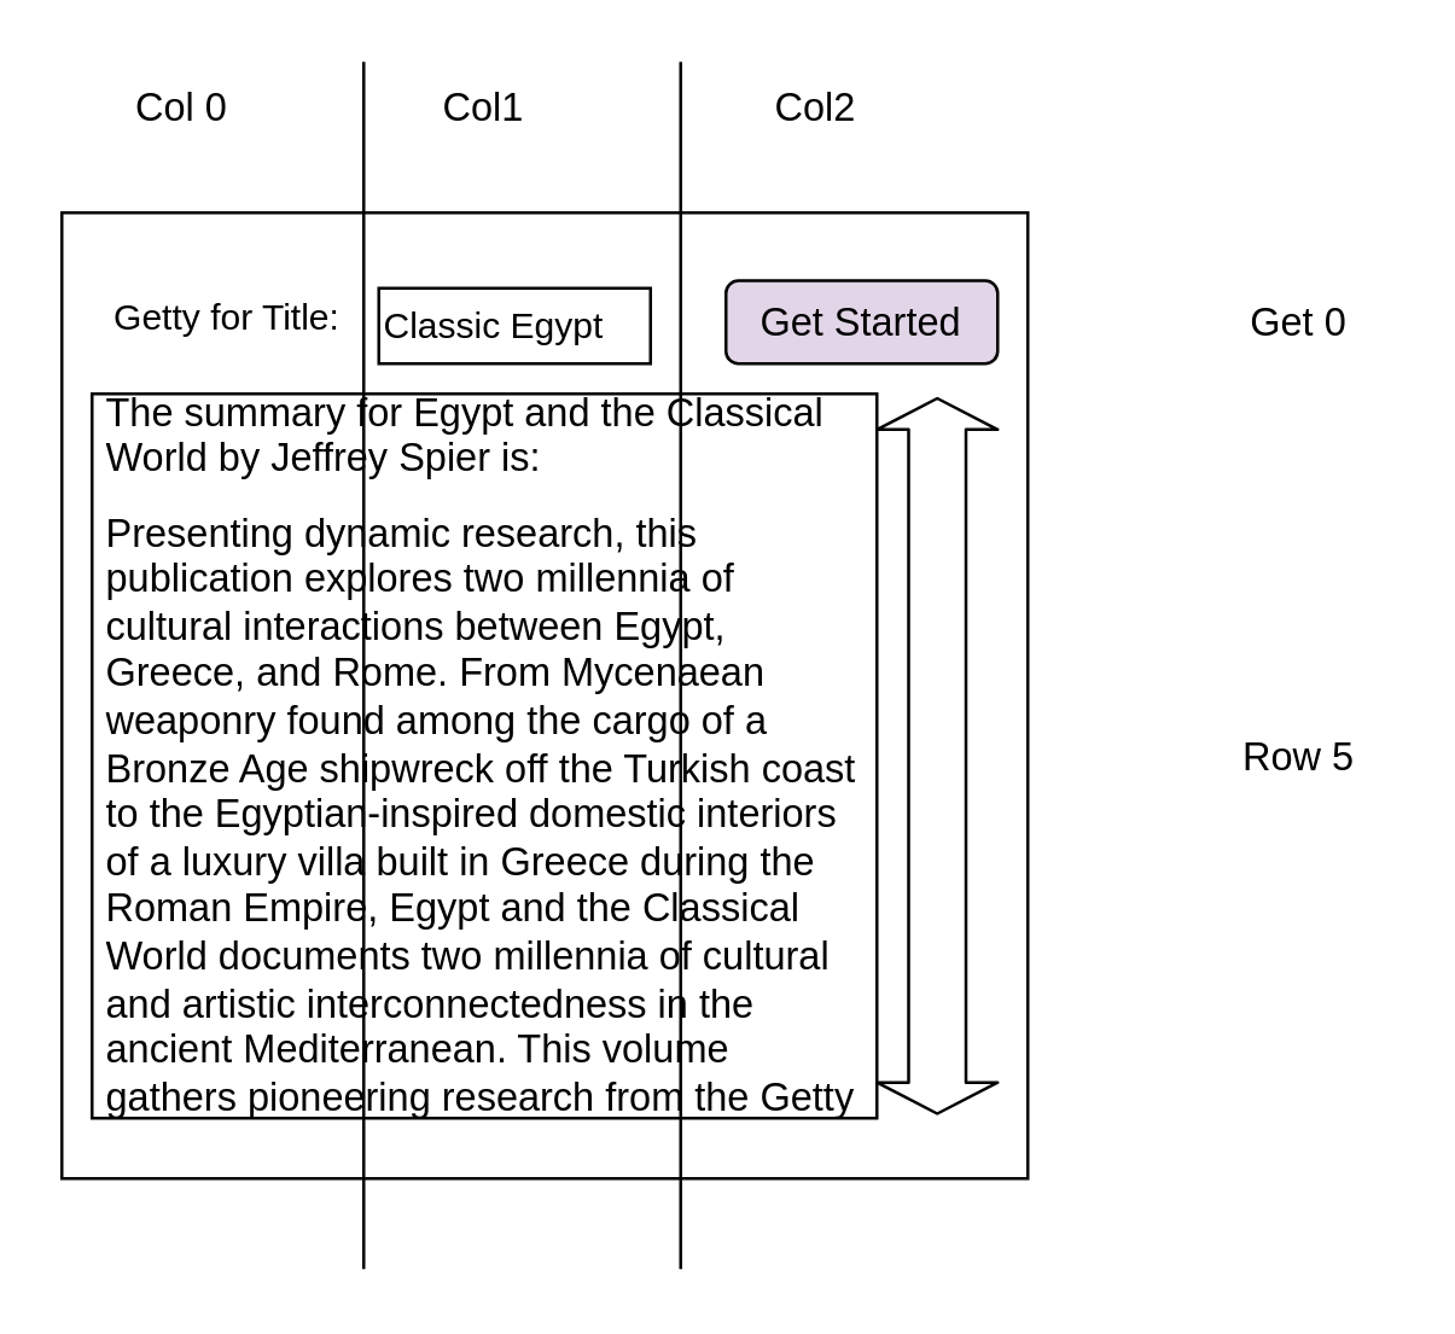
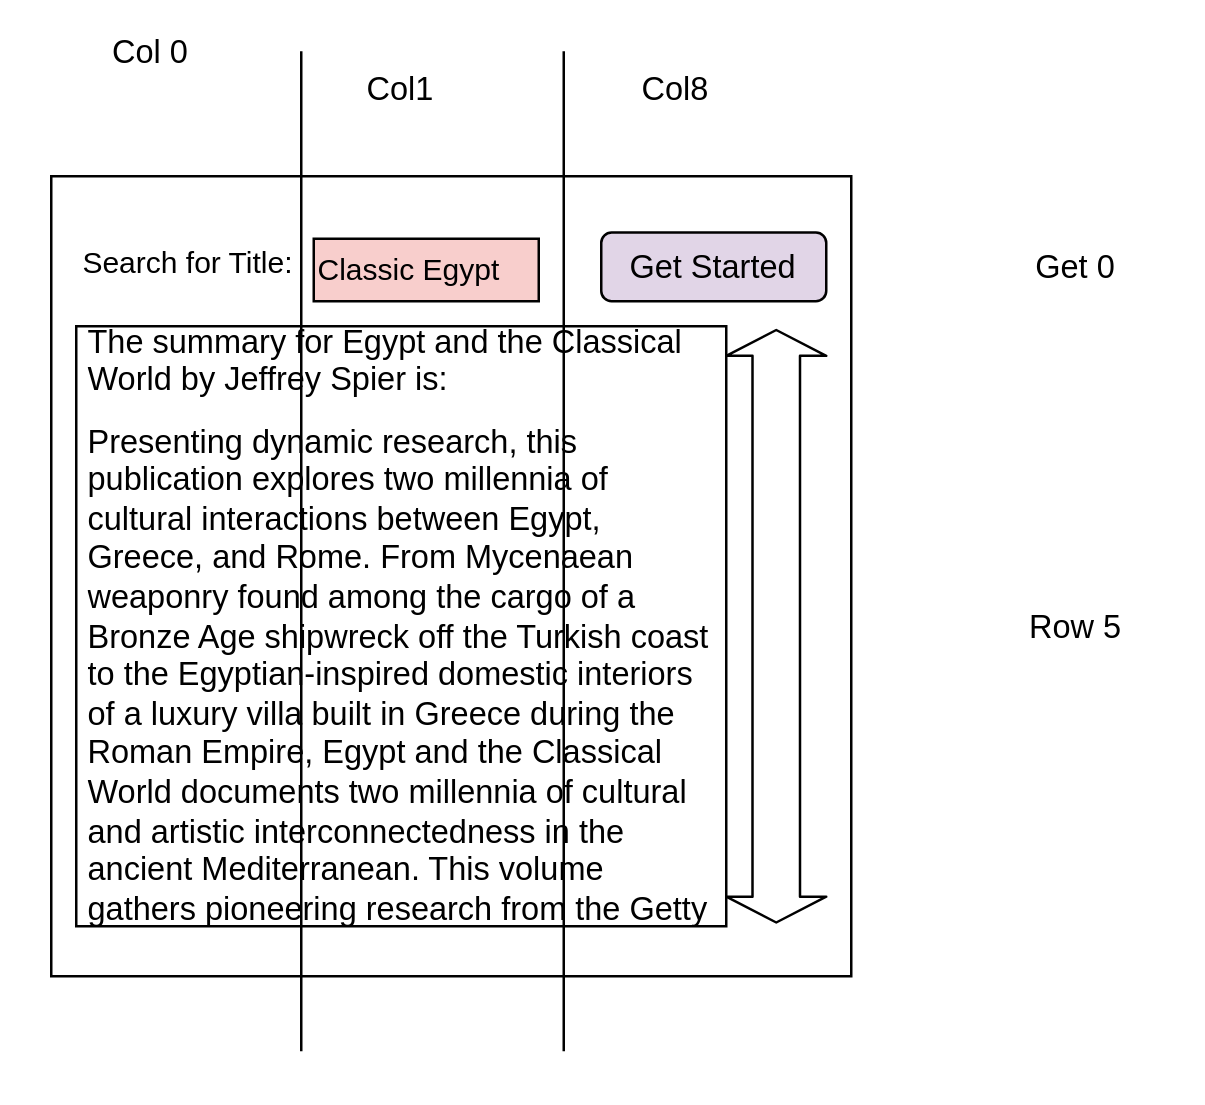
  <mxCell id="0" />
  <mxCell id="1" parent="0" />
  <mxCell id="2" value="" style="whiteSpace=wrap;html=1;aspect=fixed;" parent="1" vertex="1"><mxGeometry x="20" y="70" width="320" height="320" as="geometry" /></mxCell>
- <mxCell id="3" value="Getty for Title:" style="text;html=1;strokeColor=none;fillColor=none;align=center;verticalAlign=middle;whiteSpace=wrap;rounded=0;" parent="1" vertex="1"><mxGeometry x="20" y="90" width="110" height="30" as="geometry" /></mxCell>
- <mxCell id="4" value="Classic Egypt" style="rounded=0;whiteSpace=wrap;html=1;align=left;" parent="1" vertex="1"><mxGeometry x="125" y="95" width="90" height="25" as="geometry" /></mxCell>
+ <mxCell id="3" value="Search for Title:" style="text;html=1;strokeColor=none;fillColor=none;align=center;verticalAlign=middle;whiteSpace=wrap;rounded=0;" parent="1" vertex="1"><mxGeometry x="20" y="90" width="110" height="30" as="geometry" /></mxCell>
+ <mxCell id="4" value="Classic Egypt" style="rounded=0;whiteSpace=wrap;html=1;align=left;fillColor=#f8cecc;" parent="1" vertex="1"><mxGeometry x="125" y="95" width="90" height="25" as="geometry" /></mxCell>
  <mxCell id="5" value="&lt;h1 style=&quot;font-size: 13px;&quot;&gt;&lt;font style=&quot;font-weight: normal; font-size: 13px;&quot;&gt;The summary for Egypt and the Classical World by Jeffrey Spier is:&lt;/font&gt;&lt;/h1&gt;&lt;h1 style=&quot;font-size: 13px;&quot;&gt;&lt;font style=&quot;font-weight: normal; font-size: 13px;&quot;&gt;Presenting dynamic research, this publication explores two millennia of cultural interactions between Egypt, Greece, and Rome. From Mycenaean weaponry found among the cargo of a Bronze Age shipwreck off the Turkish coast to the Egyptian-inspired domestic interiors of a luxury villa built in Greece during the Roman Empire, Egypt and the Classical World documents two millennia of cultural and artistic interconnectedness in the ancient Mediterranean. This volume gathers pioneering research from the Getty scholars' symposium that helped shape the major international loan exhibition Beyond the Nile: Egypt and the Classical World (J. Paul Getty Museum, 2018). Generously illustrated essays consider a range of artistic and other material evidence, including archaeological finds, artworks, papyri, and inscriptions, to shed light on cultural interactions between Egypt, Greece, and Rome from the Bronze Age to the Late Period and Ptolemaic dynasty to the Roman Empire. &lt;font style=&quot;font-size: 13px;&quot;&gt;7&lt;/font&gt;&lt;/font&gt;&lt;/h1&gt;" style="text;html=1;strokeColor=default;fillColor=none;spacing=5;spacingTop=-20;whiteSpace=wrap;overflow=hidden;rounded=0;" parent="1" vertex="1"><mxGeometry x="30" y="130" width="260" height="240" as="geometry" /></mxCell>
  <mxCell id="6" value="" style="shape=flexArrow;endArrow=classic;startArrow=classic;html=1;fontSize=13;width=19;endSize=3.11;startSize=3.11;" parent="1" edge="1"><mxGeometry width="100" height="100" relative="1" as="geometry"><mxPoint x="310" y="369" as="sourcePoint" /><mxPoint x="310" y="131" as="targetPoint" /></mxGeometry></mxCell>
  <mxCell id="7" value="Get Started" style="rounded=1;whiteSpace=wrap;html=1;strokeColor=default;fontSize=13;fillColor=#e1d5e7;" parent="1" vertex="1"><mxGeometry x="240" y="92.5" width="90" height="27.5" as="geometry" /></mxCell>
  <mxCell id="8" value="" style="endArrow=none;html=1;fontSize=13;" parent="1" edge="1"><mxGeometry width="50" height="50" relative="1" as="geometry"><mxPoint x="120" y="420" as="sourcePoint" /><mxPoint x="120" y="20" as="targetPoint" /></mxGeometry></mxCell>
  <mxCell id="9" value="" style="endArrow=none;html=1;fontSize=13;" parent="1" edge="1"><mxGeometry width="50" height="50" relative="1" as="geometry"><mxPoint x="225" y="420" as="sourcePoint" /><mxPoint x="225" y="20" as="targetPoint" /></mxGeometry></mxCell>
- <mxCell id="10" value="Col 0" style="text;html=1;strokeColor=none;fillColor=none;align=center;verticalAlign=middle;whiteSpace=wrap;rounded=0;fontSize=13;" parent="1" vertex="1"><mxGeometry x="30" y="20" width="60" height="30" as="geometry" /></mxCell>
+ <mxCell id="10" value="Col 0" style="text;html=1;strokeColor=none;fillColor=none;align=center;verticalAlign=middle;whiteSpace=wrap;rounded=0;fontSize=13;" parent="1" vertex="1"><mxGeometry x="30" y="5" width="60" height="30" as="geometry" /></mxCell>
  <mxCell id="11" value="Col1" style="text;html=1;strokeColor=none;fillColor=none;align=center;verticalAlign=middle;whiteSpace=wrap;rounded=0;fontSize=13;" parent="1" vertex="1"><mxGeometry x="130" y="20" width="60" height="30" as="geometry" /></mxCell>
- <mxCell id="12" value="Col2" style="text;html=1;strokeColor=none;fillColor=none;align=center;verticalAlign=middle;whiteSpace=wrap;rounded=0;fontSize=13;" parent="1" vertex="1"><mxGeometry x="240" y="20" width="60" height="30" as="geometry" /></mxCell>
+ <mxCell id="12" value="Col8" style="text;html=1;strokeColor=none;fillColor=none;align=center;verticalAlign=middle;whiteSpace=wrap;rounded=0;fontSize=13;" parent="1" vertex="1"><mxGeometry x="240" y="20" width="60" height="30" as="geometry" /></mxCell>
  <mxCell id="13" value="Get 0" style="text;html=1;strokeColor=none;fillColor=none;align=center;verticalAlign=middle;whiteSpace=wrap;rounded=0;fontSize=13;" vertex="1" parent="1"><mxGeometry x="400" y="91.25" width="60" height="30" as="geometry" /></mxCell>
  <mxCell id="14" value="Row 5" style="text;html=1;strokeColor=none;fillColor=none;align=center;verticalAlign=middle;whiteSpace=wrap;rounded=0;fontSize=13;" vertex="1" parent="1"><mxGeometry x="400" y="235" width="60" height="30" as="geometry" /></mxCell>
